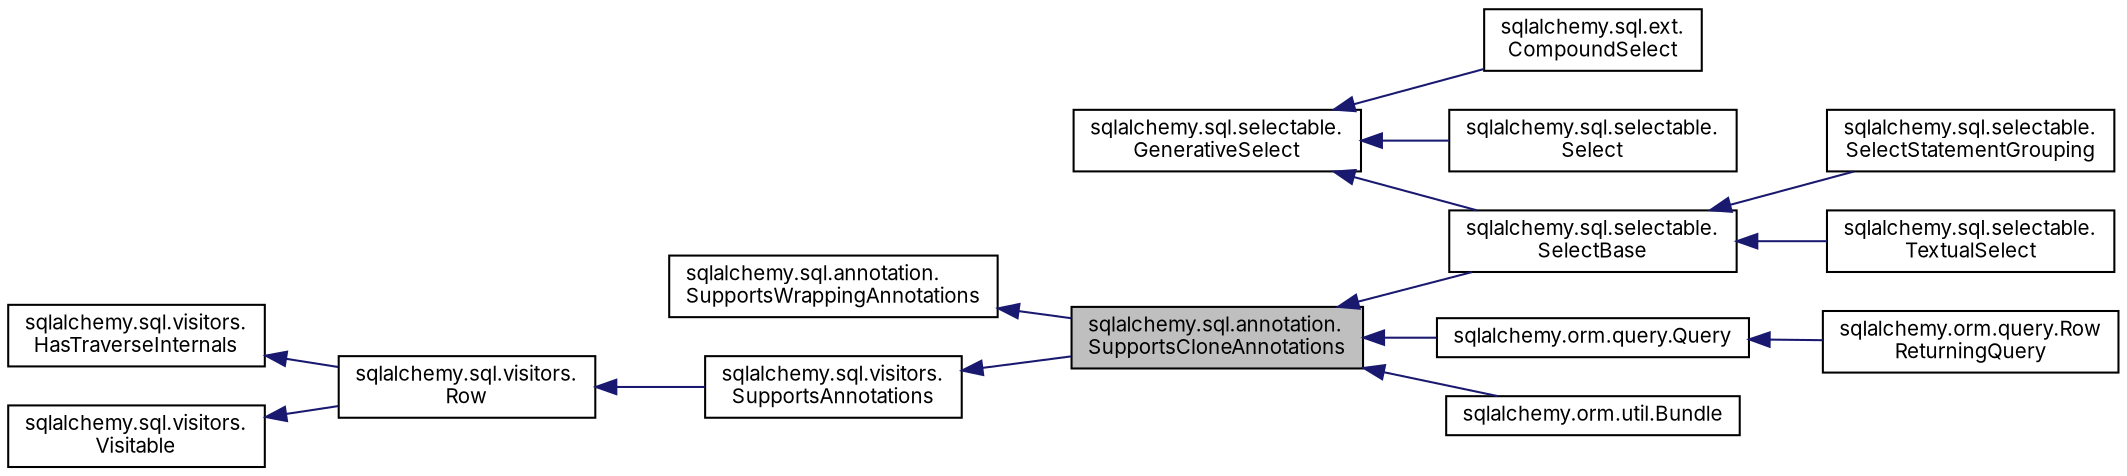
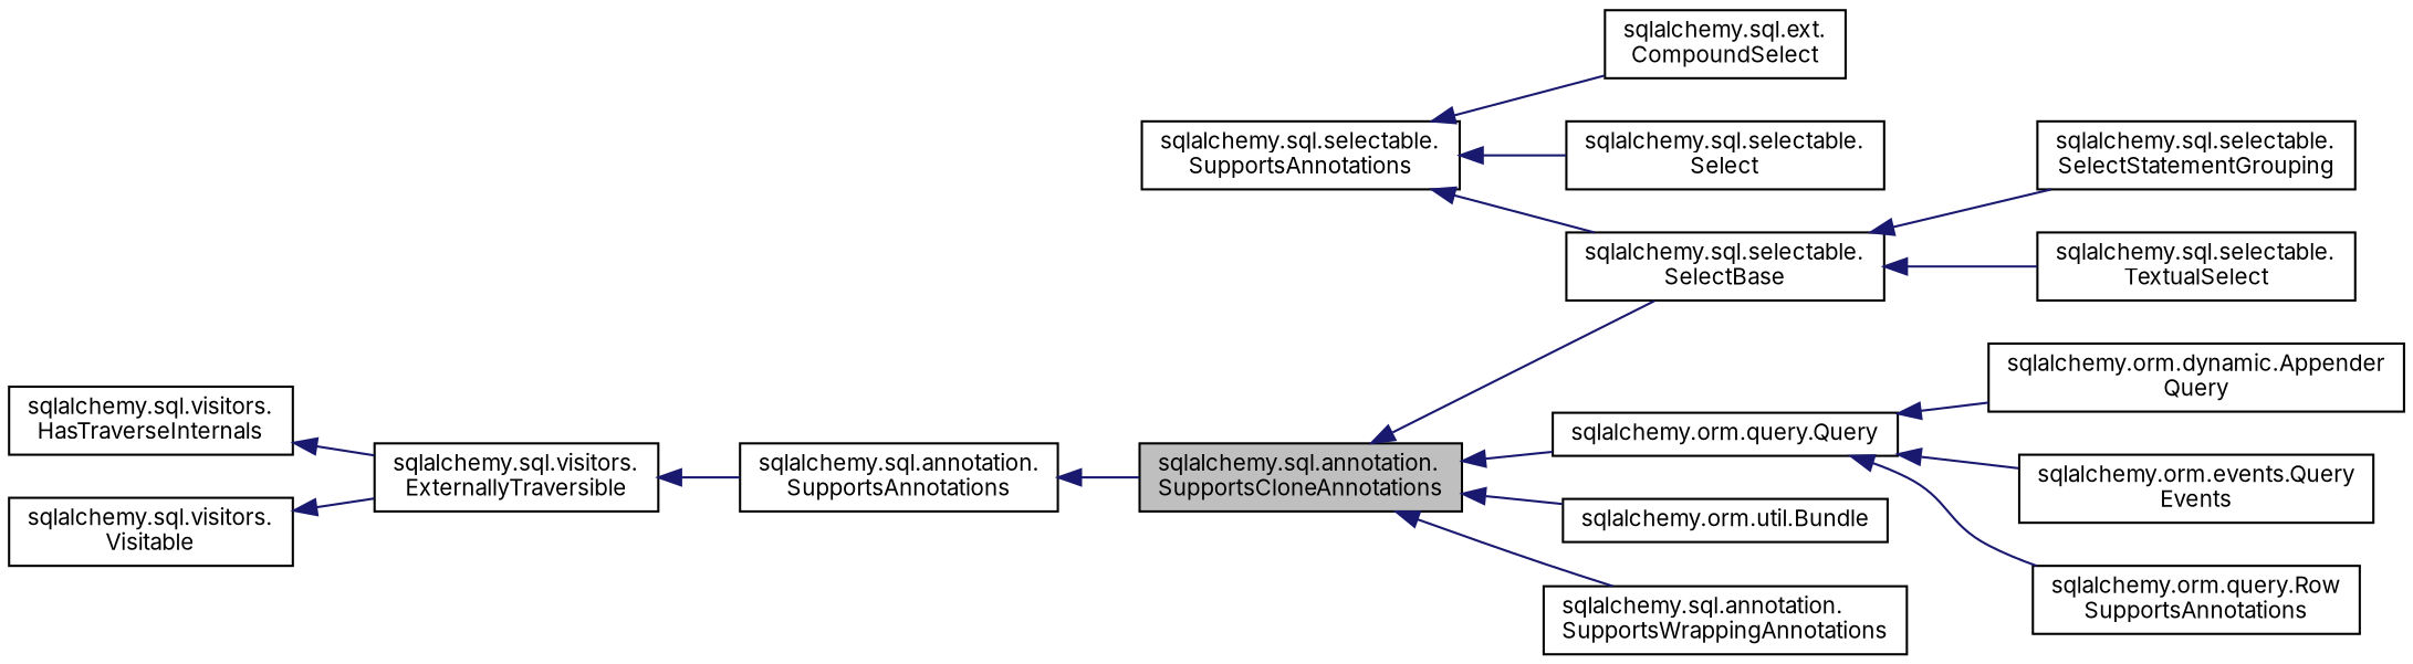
  digraph {
    fontname=Inter
    rankdir=LR
    node [color=black fillcolor=white fontname=Inter fontsize=10 shape=record style=filled]
    edge [color=midnightblue dir=back fontname=Inter fontsize=10 labelfontname=Helvetica labelfontsize=10 style=solid]
    n1 [fillcolor=grey75 fontcolor=black height=0.2 label="sqlalchemy.sql.annotation.\lSupportsCloneAnnotations" width=0.4]
    n2 [height=0.2 label="sqlalchemy.orm.query.Query" width=0.4]
    n3 [height=0.2 label="sqlalchemy.orm.util.Bundle" width=0.4]
    n4 [height=0.2 label="sqlalchemy.sql.selectable.\lSelectBase" width=0.4]
-   n7 [height=0.2 label="sqlalchemy.orm.query.Row\lReturningQuery" width=0.4]
+   n5 [height=0.2 label="sqlalchemy.orm.dynamic.Appender\lQuery" width=0.4]
+   n6 [height=0.2 label="sqlalchemy.orm.events.Query\lEvents" width=0.4]
+   n7 [height=0.2 label="sqlalchemy.orm.query.Row\lSupportsAnnotations" width=0.4]
    n8 [height=0.2 label="sqlalchemy.sql.selectable.\lSelectStatementGrouping" width=0.4]
    n9 [height=0.2 label="sqlalchemy.sql.selectable.\lTextualSelect" width=0.4]
    n10 [height=0.2 label="sqlalchemy.sql.annotation.\lSupportsWrappingAnnotations" width=0.4]
-   n11 [height=0.2 label="sqlalchemy.sql.visitors.\lSupportsAnnotations" width=0.4]
-   n12 [height=0.2 label="sqlalchemy.sql.visitors.\lRow" width=0.4]
+   n11 [height=0.2 label="sqlalchemy.sql.annotation.\lSupportsAnnotations" width=0.4]
+   n12 [height=0.2 label="sqlalchemy.sql.visitors.\lExternallyTraversible" width=0.4]
    n13 [height=0.2 label="sqlalchemy.sql.visitors.\lHasTraverseInternals" width=0.4]
    n14 [height=0.2 label="sqlalchemy.sql.visitors.\lVisitable" width=0.4]
-   n15 [height=0.2 label="sqlalchemy.sql.selectable.\lGenerativeSelect" width=0.4]
+   n15 [height=0.2 label="sqlalchemy.sql.selectable.\lSupportsAnnotations" width=0.4]
    n16 [height=0.2 label="sqlalchemy.sql.ext.\lCompoundSelect" width=0.4]
    n17 [height=0.2 label="sqlalchemy.sql.selectable.\lSelect" width=0.4]
    n1 -> n2
    n1 -> n3
    n1 -> n4
+   n2 -> n5
+   n2 -> n6
    n2 -> n7
    n4 -> n8
    n4 -> n9
-   n10 -> n1
+   n1 -> n10
    n11 -> n1
    n12 -> n11
    n13 -> n12
    n14 -> n12
    n15 -> n4
    n15 -> n16
    n15 -> n17
  }
